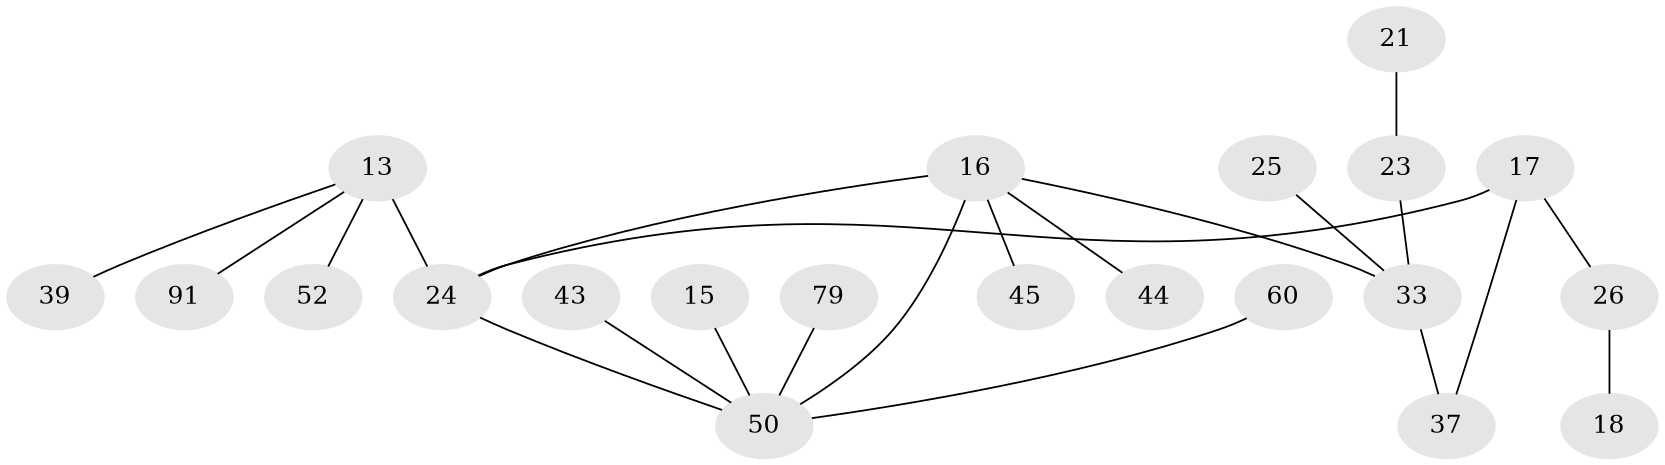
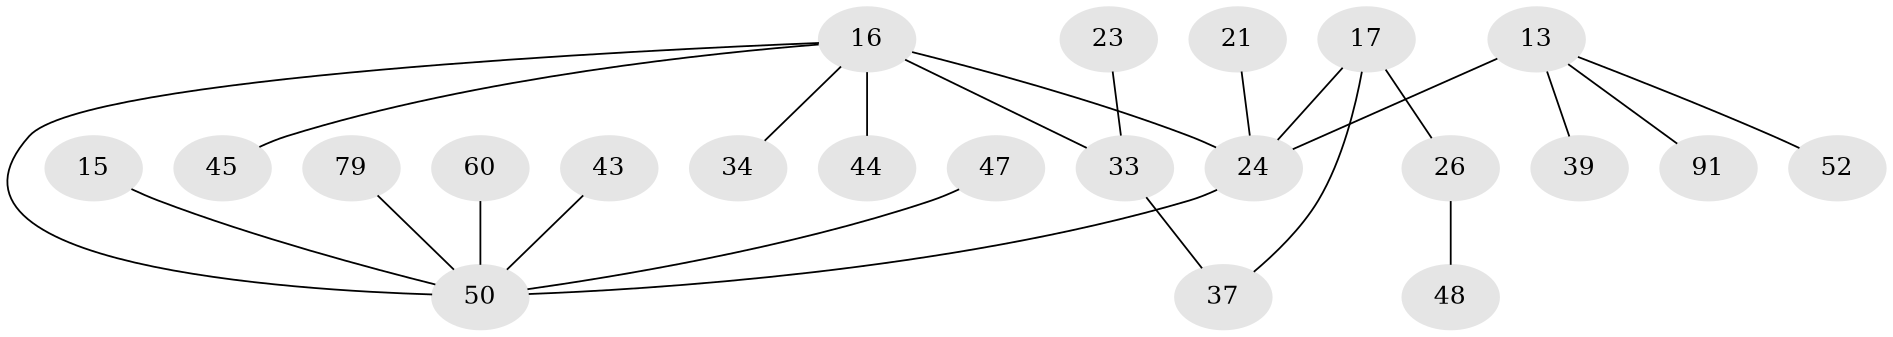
  graph {
    node [color=gray90 style=filled]
    13 [super="+4"]
    24 [super="+2+3+8"]
    39
    n4 [label=91 super="+32"]
    52 [super="+36+38"]
    50 [super="+45+28"]
    15
    16 [super="+1+10"]
    33 [super="+22"]
+   34
    44 [super="+41"]
    n12 [label=45 super="+35"]
    37
    17 [super="+6"]
    26
-   48 [label=18]
+   48
    n17 [label=79]
    21
    23
-   25
    n21 [label=60]
    43
+   47 [super="+42"]
    13 -- 24 [weight=3]
    13 -- 39
    13 -- n4
    13 -- 52
    24 -- 50 [weight=2]
    15 -- 50
    16 -- 24 [weight=2]
    16 -- 50 [weight=2]
    16 -- 33 [weight=2]
+   16 -- 34
    16 -- 44
    16 -- n12
    33 -- 37
    17 -- 24 [weight=2]
    17 -- 37
    17 -- 26
    26 -- 48
    n17 -- 50
-   21 -- 23
+   21 -- 24
    23 -- 33
-   25 -- 33
    n21 -- 50
    43 -- 50
+   47 -- 50
  }
